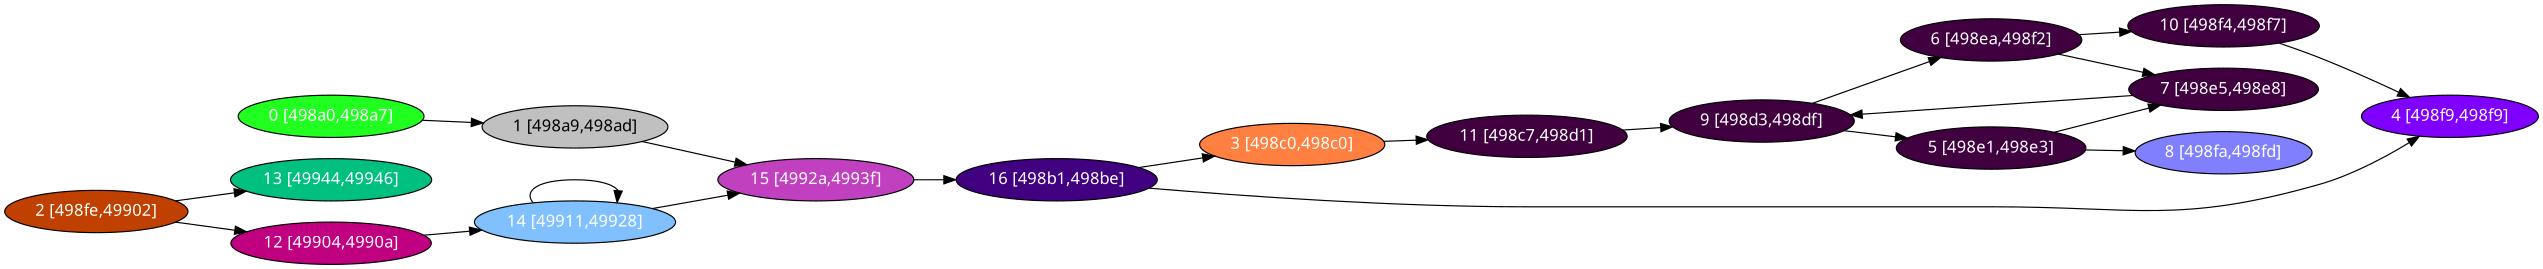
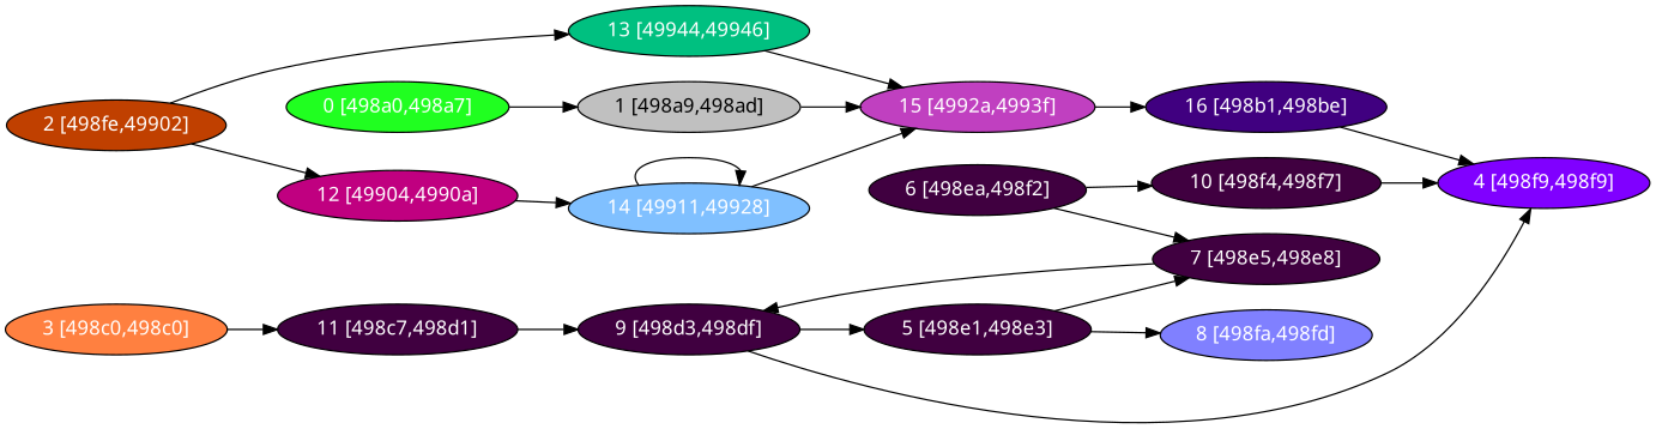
  digraph {
    fontname="Noto Sans"
    rankdir=LR
    node [fillcolor="#400040" fontcolor="#ffffff" fontname="Noto Sans" shape=oval style=filled]
    edge [fontname="Noto Sans"]
    n1 [fillcolor="#20FF20" label="0 [498a0,498a7]"]
    n2 [fillcolor="#C0C0C0" fontcolor="#000000" label="1 [498a9,498ad]"]
    n3 [fillcolor="#C040C0" label="15 [4992a,4993f]"]
    n4 [fillcolor="#C04000" label="2 [498fe,49902]"]
    n5 [fillcolor="#C00080" label="12 [49904,4990a]"]
    n6 [fillcolor="#00C080" label="13 [49944,49946]"]
    n7 [fillcolor="#400080" label="16 [498b1,498be]"]
    n8 [fillcolor="#FF8040" label="3 [498c0,498c0]"]
    n9 [fillcolor="#8000FF" label="4 [498f9,498f9]"]
    n10 [fillcolor="#80C0FF" label="14 [49911,49928]"]
    n11 [label="11 [498c7,498d1]"]
    n12 [label="9 [498d3,498df]"]
    n13 [label="5 [498e1,498e3]"]
    n14 [label="7 [498e5,498e8]"]
    n15 [fillcolor="#8080FF" label="8 [498fa,498fd]"]
    n16 [label="6 [498ea,498f2]"]
    n17 [label="10 [498f4,498f7]"]
    n1 -> n2
    n2 -> n3
    n3 -> n7
    n4 -> n5
    n4 -> n6
    n5 -> n10
-   n7 -> n8
+   n6 -> n3
    n7 -> n9
    n8 -> n11
    n10 -> n3
    n10 -> n10
    n11 -> n12
    n12 -> n13
-   n12 -> n16
+   n12 -> n9
    n13 -> n14
    n13 -> n15
    n14 -> n12
    n16 -> n14
    n16 -> n17
    n17 -> n9
  }
